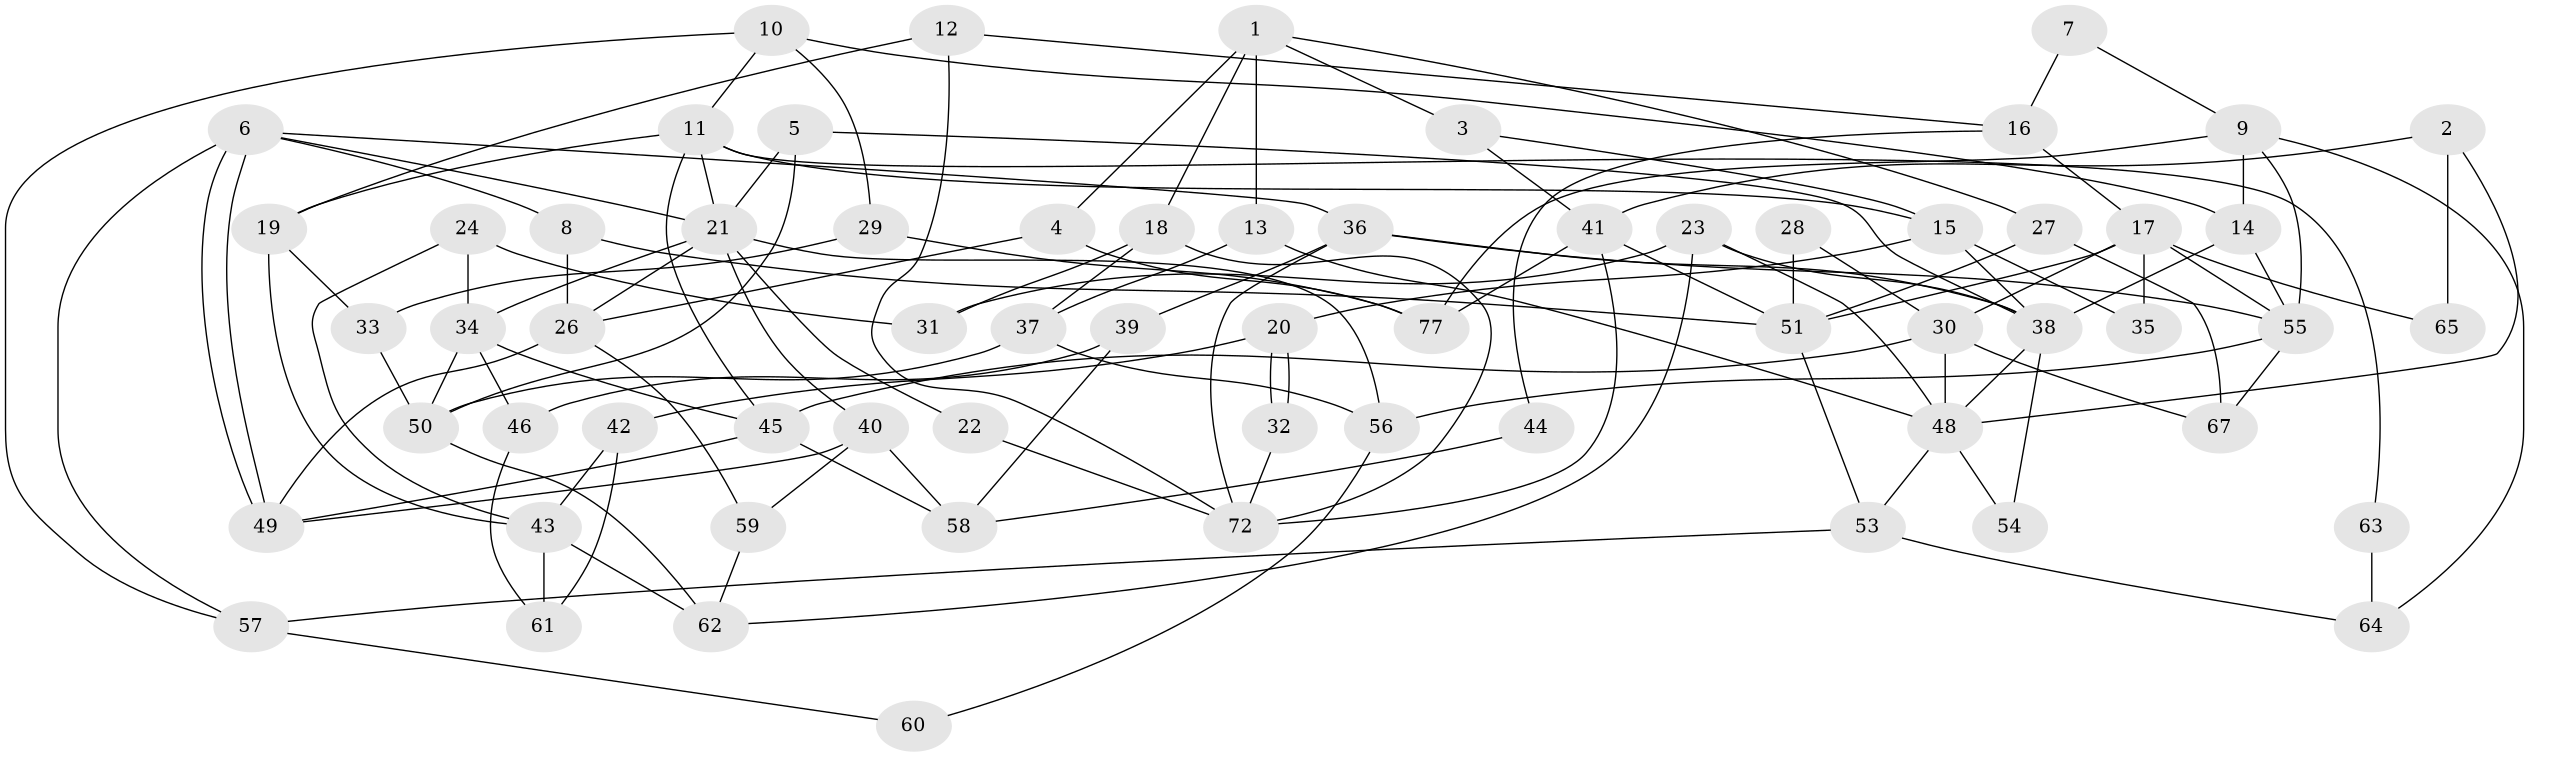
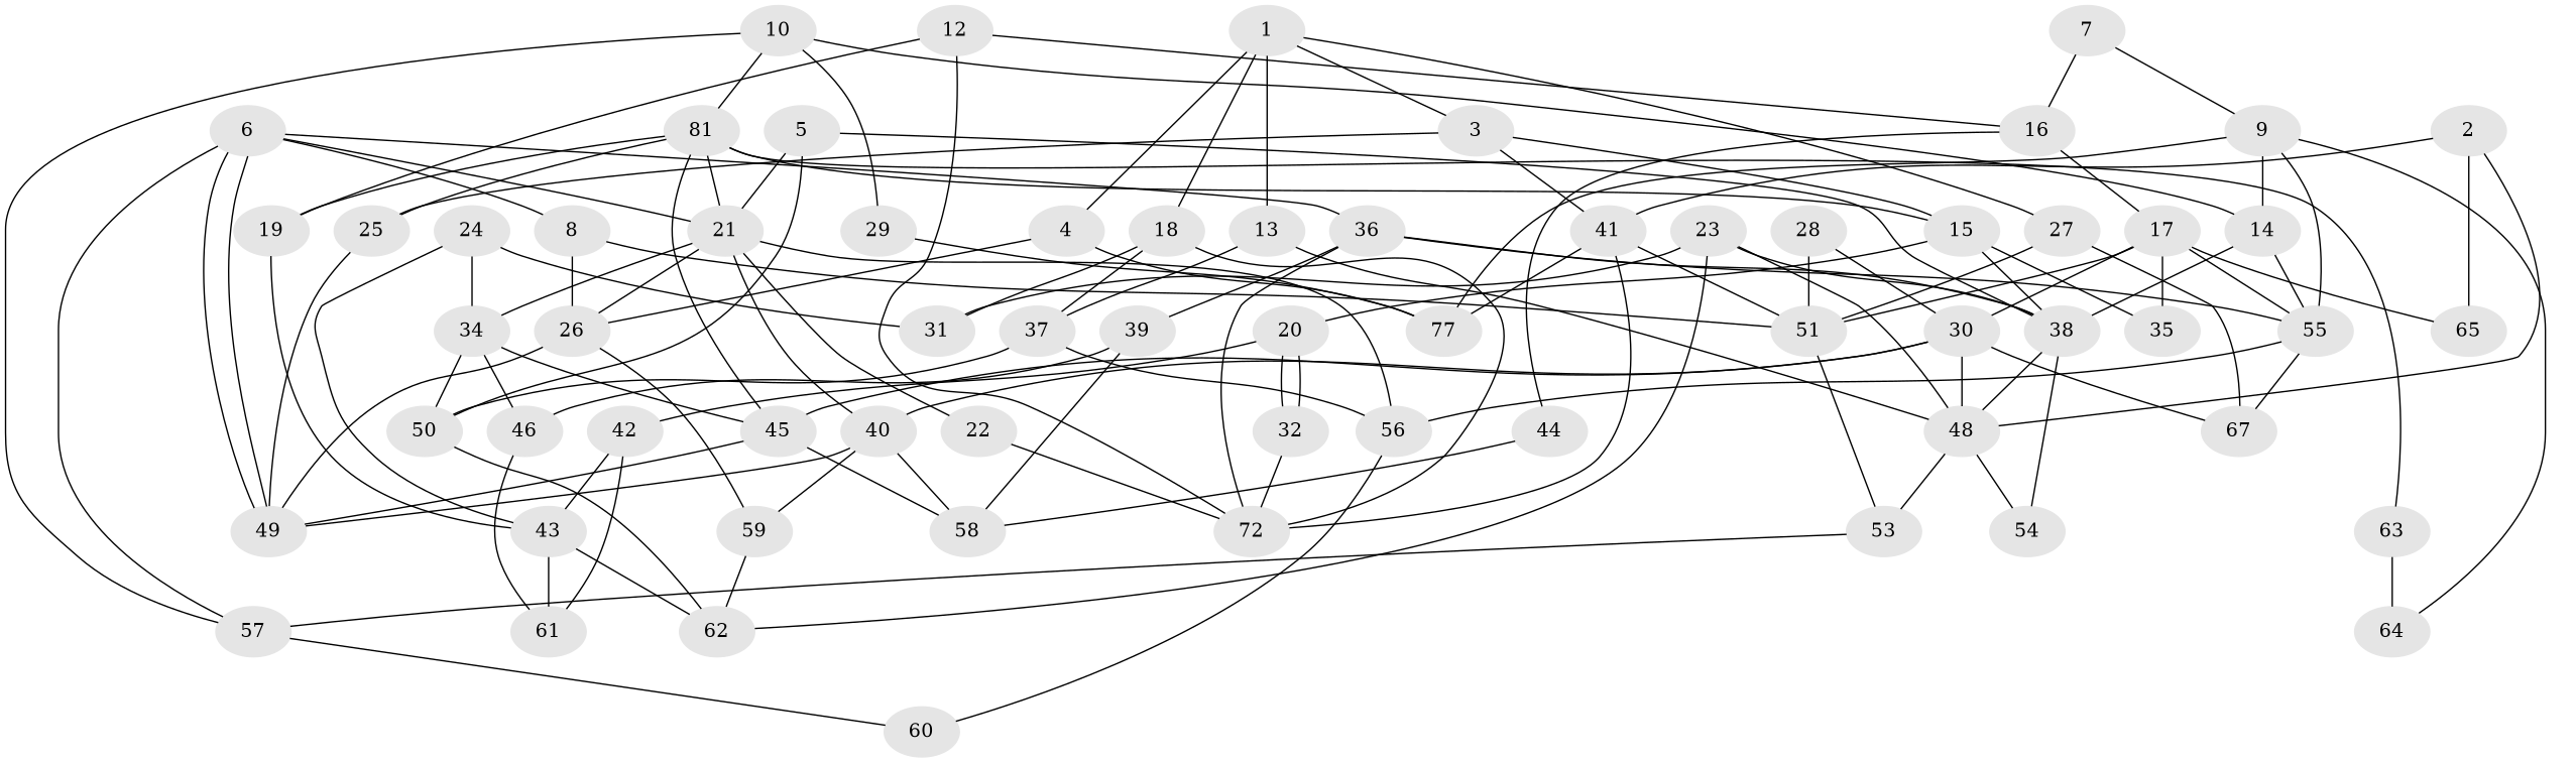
  graph {
    node [color=gray90 style=filled]
    1
    3
    4
    13
    18
    27
    41
    15
+   25
    26
    n11 [label=77]
    48
    37
    n14 [label=72]
    31
    51
    67
    2
    65
    54
    53
    38
    20
    35
    49
    59
    5
    21
    50
    22
    34
    40
    56
    62
    6
    8
    36
    57
    55
    39
    7
    9
    16
    14
    64
    17
    44
    10
-   11
+   11 [label=81]
    29
    19
    45
    63
-   33
    60
    43
    58
    12
    32
    42
    30
    61
    46
    23
    24
    28
    1 -- 3
    1 -- 4
    1 -- 13
    1 -- 18
    1 -- 27
    3 -- 41
    3 -- 15
+   3 -- 25
    4 -- 26
    4 -- n11
    13 -- 48
    13 -- 37
    18 -- 37
    18 -- n14
    18 -- 31
    27 -- 51
    27 -- 67
    41 -- n11
    41 -- n14
    41 -- 51
    15 -- 38
    15 -- 20
    15 -- 35
+   25 -- 49
    26 -- 49
    26 -- 59
    48 -- 54
    48 -- 53
    37 -- 50
    37 -- 56
    51 -- 53
    2 -- 41
    2 -- 48
    2 -- 65
    53 -- 57
-   53 -- 64
    38 -- 48
    38 -- 54
    20 -- 32
    20 -- 32
    20 -- 42
    59 -- 62
    5 -- 38
    5 -- 21
    5 -- 50
    21 -- 26
    21 -- 22
    21 -- 34
    21 -- 40
    21 -- 56
    50 -- 62
    22 -- n14
    34 -- 50
    34 -- 45
    34 -- 46
    40 -- 49
    40 -- 59
    40 -- 58
    56 -- 60
    6 -- 49
    6 -- 49
    6 -- 21
    6 -- 8
    6 -- 36
    6 -- 57
    8 -- 26
    8 -- 51
    36 -- n14
    36 -- 38
    36 -- 55
    36 -- 39
    57 -- 60
    55 -- 67
    55 -- 56
    39 -- 58
    39 -- 46
    7 -- 9
    7 -- 16
    9 -- n11
    9 -- 55
    9 -- 14
    9 -- 64
    16 -- 17
    16 -- 44
    14 -- 38
    14 -- 55
    17 -- 51
    17 -- 65
    17 -- 35
    17 -- 55
    17 -- 30
    44 -- 58
    10 -- 57
    10 -- 14
    10 -- 11
    10 -- 29
    11 -- 15
+   11 -- 25
    11 -- 21
    11 -- 19
    11 -- 45
    11 -- 63
    29 -- n11
-   29 -- 33
-   19 -- 33
    19 -- 43
    45 -- 49
    45 -- 58
    63 -- 64
-   33 -- 50
    43 -- 62
    43 -- 61
    12 -- n14
    12 -- 16
    12 -- 19
    32 -- n14
    42 -- 43
    30 -- 48
    30 -- 67
+   30 -- 40
    30 -- 45
    61 -- 42
    46 -- 61
    23 -- 48
    23 -- 31
    23 -- 38
    23 -- 62
    24 -- 31
    24 -- 34
    24 -- 43
    28 -- 51
    28 -- 30
  }
